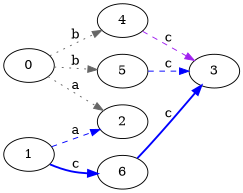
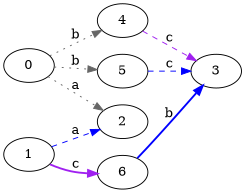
  strict digraph {
    rankdir=LR
    edge [color=gray40 style=dotted]
    0
    2
    4
    5
    n5 [label=3]
    1
    6
    0 -> 2 [label=a]
    0 -> 4 [label=b]
    0 -> 5 [label=b]
    4 -> n5 [color=purple label=c style=dashed]
    5 -> n5 [color=blue label=c style=dashed]
    1 -> 2 [color=blue label=a style=dashed]
-   1 -> 6 [color=blue label=c style=bold]
-   6 -> n5 [color=blue label=c style=bold]
+   1 -> 6 [color=purple label=c style=bold]
+   6 -> n5 [color=blue label=b style=bold]
  }
